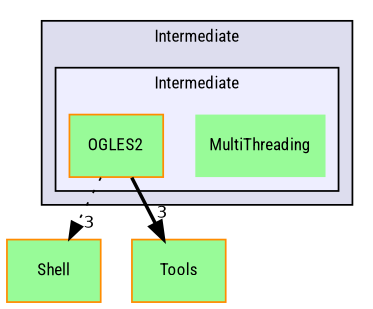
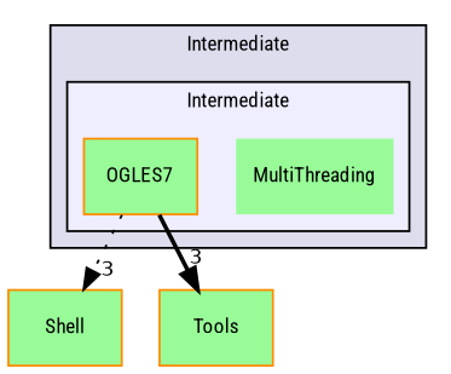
  digraph {
    compound=true
    fontname="Roboto Condensed"
    node [fontname="Roboto Condensed" fontsize=10 shape=box style=filled fillcolor=palegreen color=darkorange]
    edge [headlabel=3 labeldistance=1.5 labelfontname=Helvetica labelfontsize=10 fontname="Roboto Condensed"]
    n1 [label=MultiThreading shape=plaintext]
-   n2 [label=OGLES2]
+   n2 [label=OGLES7]
    n3 [label=Shell]
    n4 [label=Tools]
    subgraph cluster_1 {
      bgcolor="#ddddee"
      fontsize=10
      label=Intermediate
      pencolor=black
      subgraph cluster_2 {
        bgcolor="#eeeeff"
        fontsize=10
        pencolor=black
        n1
        n2
      }
    }
    n2 -> n3 [style=dotted]
    n2 -> n4 [style=bold]
  }
